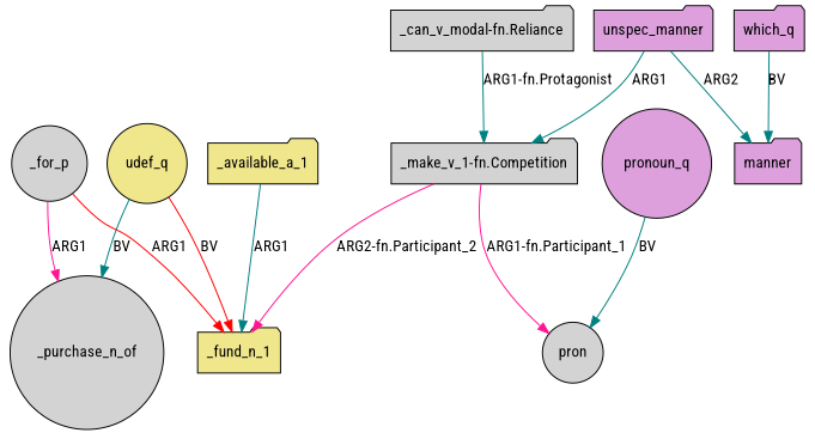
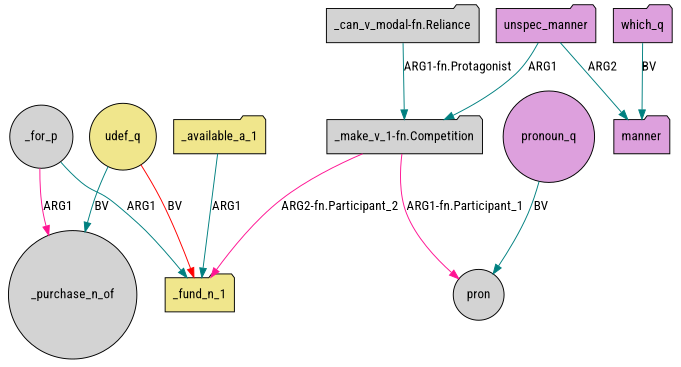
  digraph {
    fontname="Roboto Condensed"
    node [fillcolor=lightgrey fontname="Roboto Condensed" shape=folder style=filled]
    edge [color=teal fontname="Roboto Condensed"]
    "_can_v_modal-fn.Reliance"
    "_make_v_1-fn.Competition"
    _fund_n_1 [fillcolor=khaki]
    pron [shape=circle]
    udef_q [fillcolor=khaki shape=circle]
    _purchase_n_of [shape=circle]
    which_q [fillcolor=plum]
    manner [fillcolor=plum]
    unspec_manner [fillcolor=plum]
    _available_a_1 [fillcolor=khaki]
    pronoun_q [fillcolor=plum shape=circle]
    _for_p [shape=circle]
    "_can_v_modal-fn.Reliance" -> "_make_v_1-fn.Competition" [label="ARG1-fn.Protagonist"]
    "_make_v_1-fn.Competition" -> _fund_n_1 [color=deeppink label="ARG2-fn.Participant_2"]
    "_make_v_1-fn.Competition" -> pron [color=deeppink label="ARG1-fn.Participant_1"]
    udef_q -> _fund_n_1 [color=red label=BV]
    udef_q -> _purchase_n_of [label=BV]
    which_q -> manner [label=BV]
    unspec_manner -> "_make_v_1-fn.Competition" [label=ARG1]
    unspec_manner -> manner [label=ARG2]
    _available_a_1 -> _fund_n_1 [label=ARG1]
    pronoun_q -> pron [label=BV]
-   _for_p -> _fund_n_1 [color=red label=ARG1]
+   _for_p -> _fund_n_1 [label=ARG1]
    _for_p -> _purchase_n_of [color=deeppink label=ARG1]
  }
